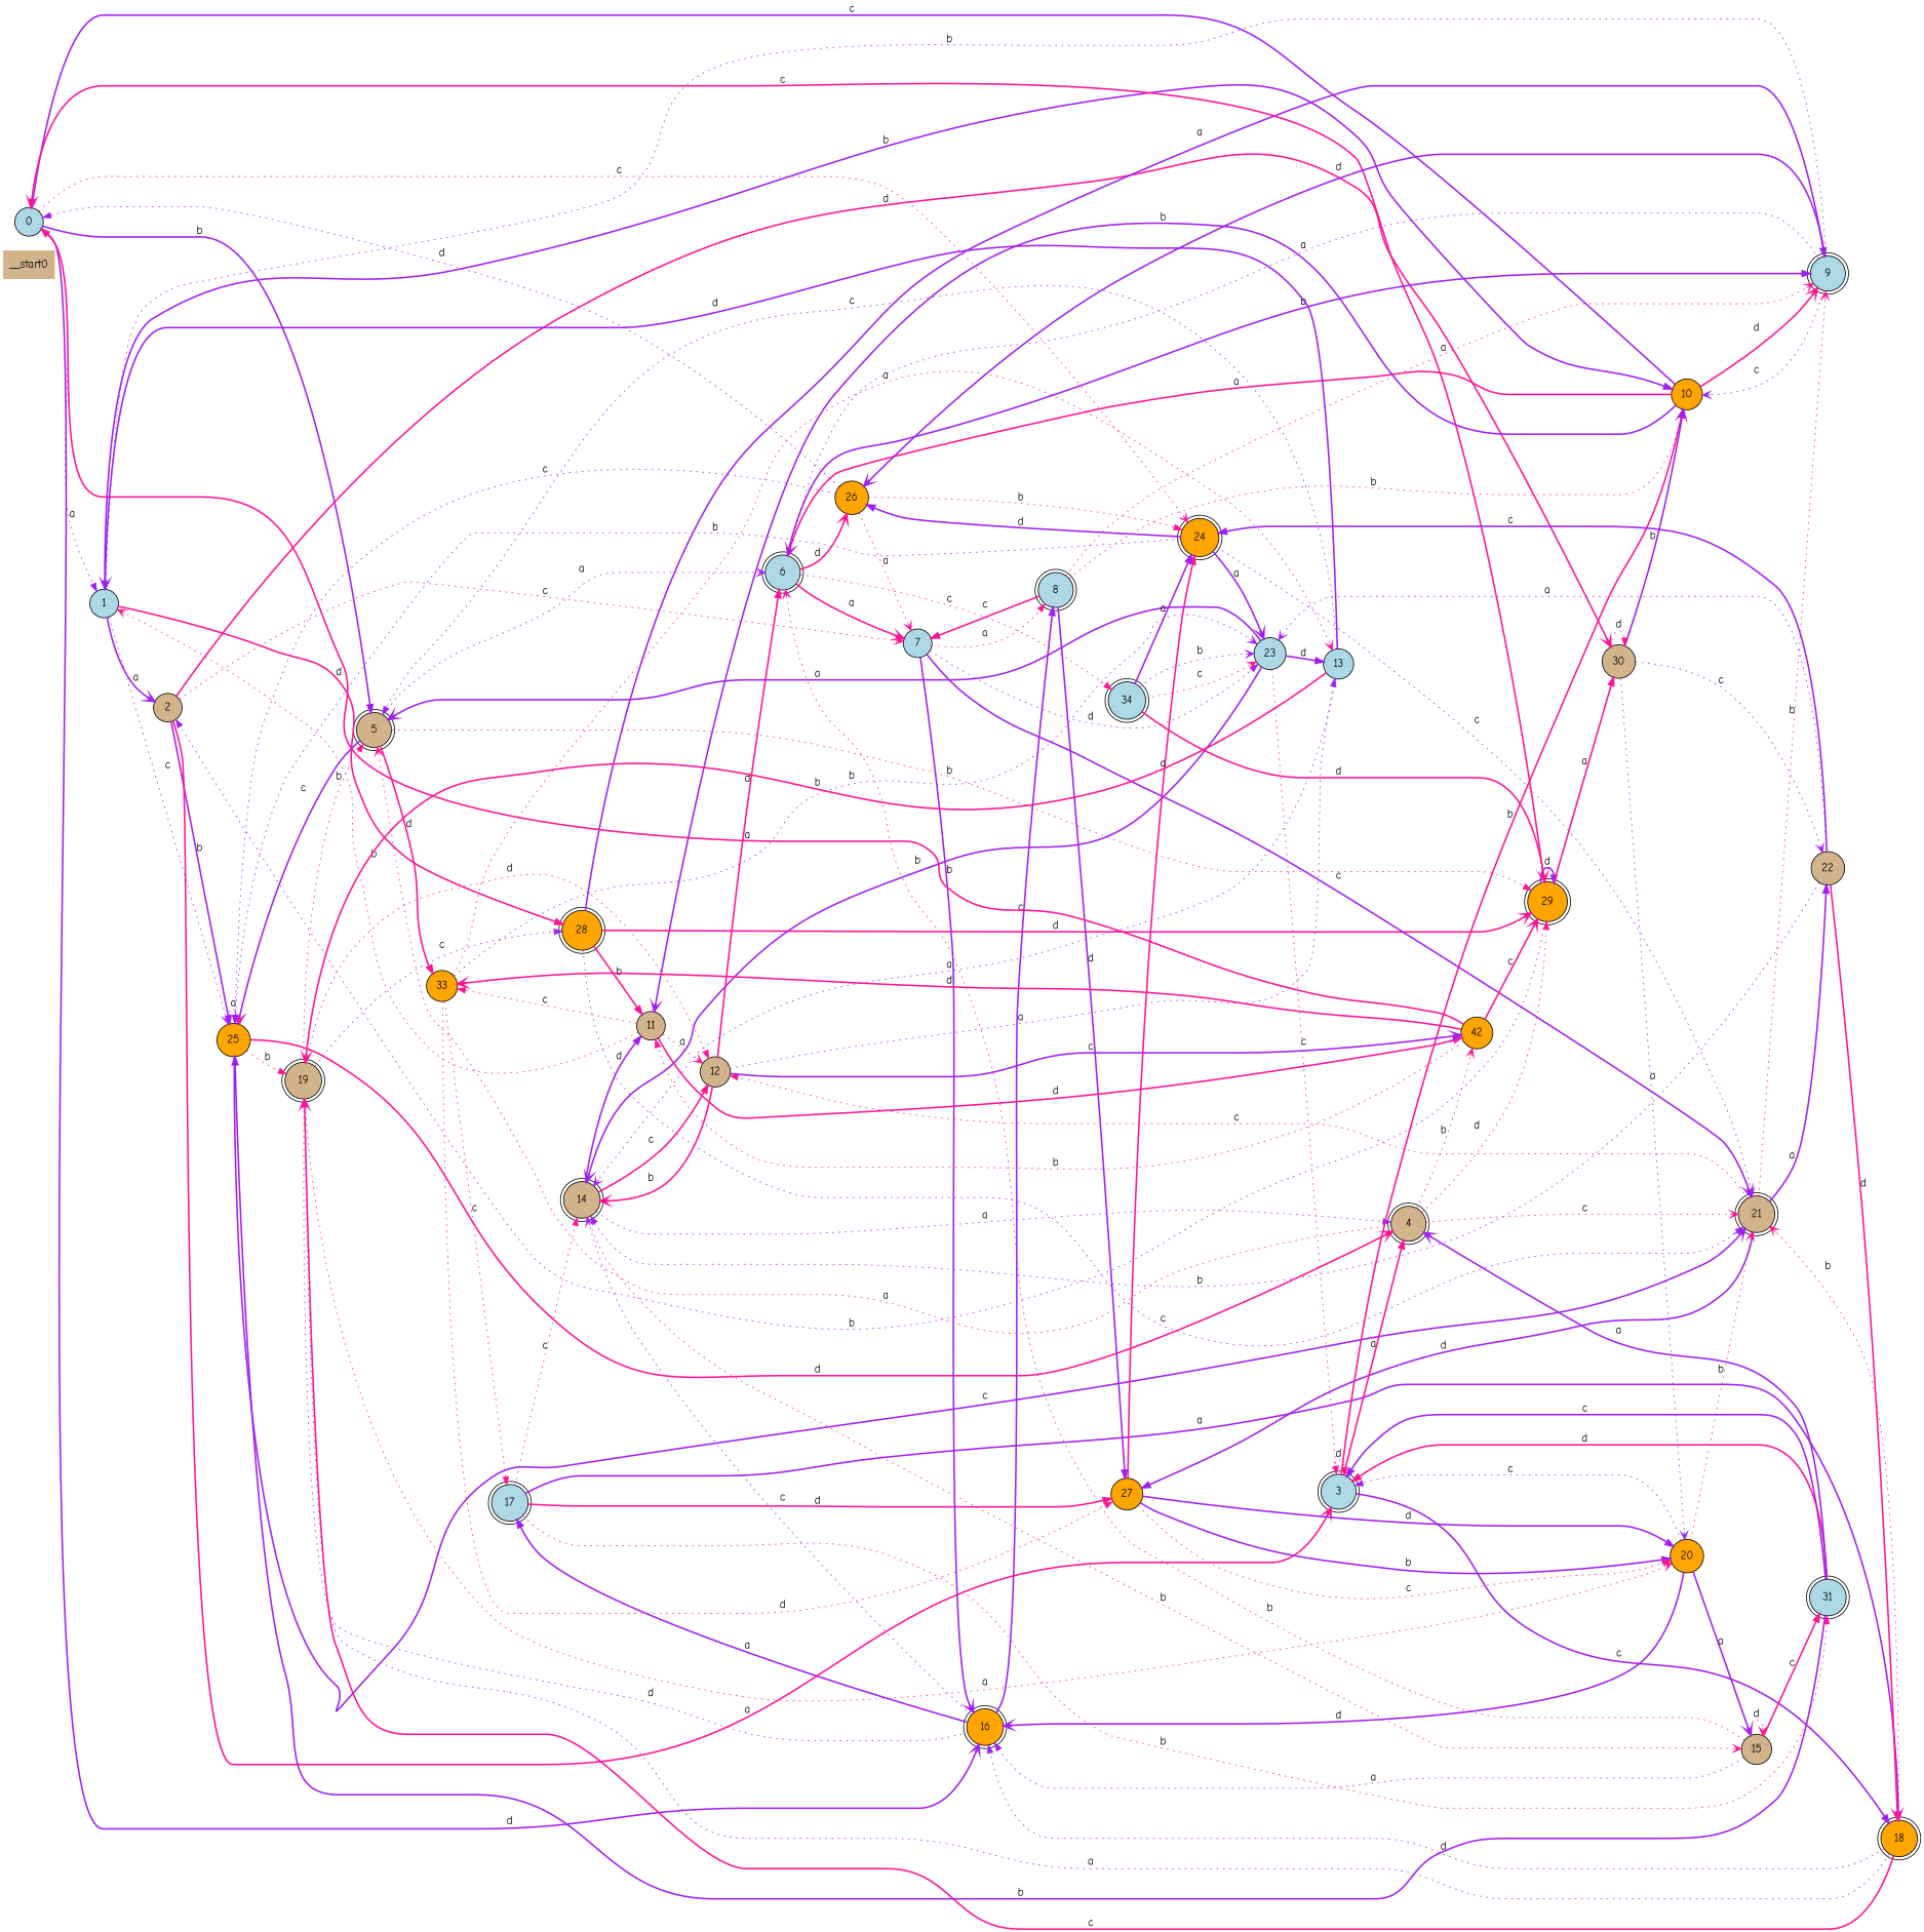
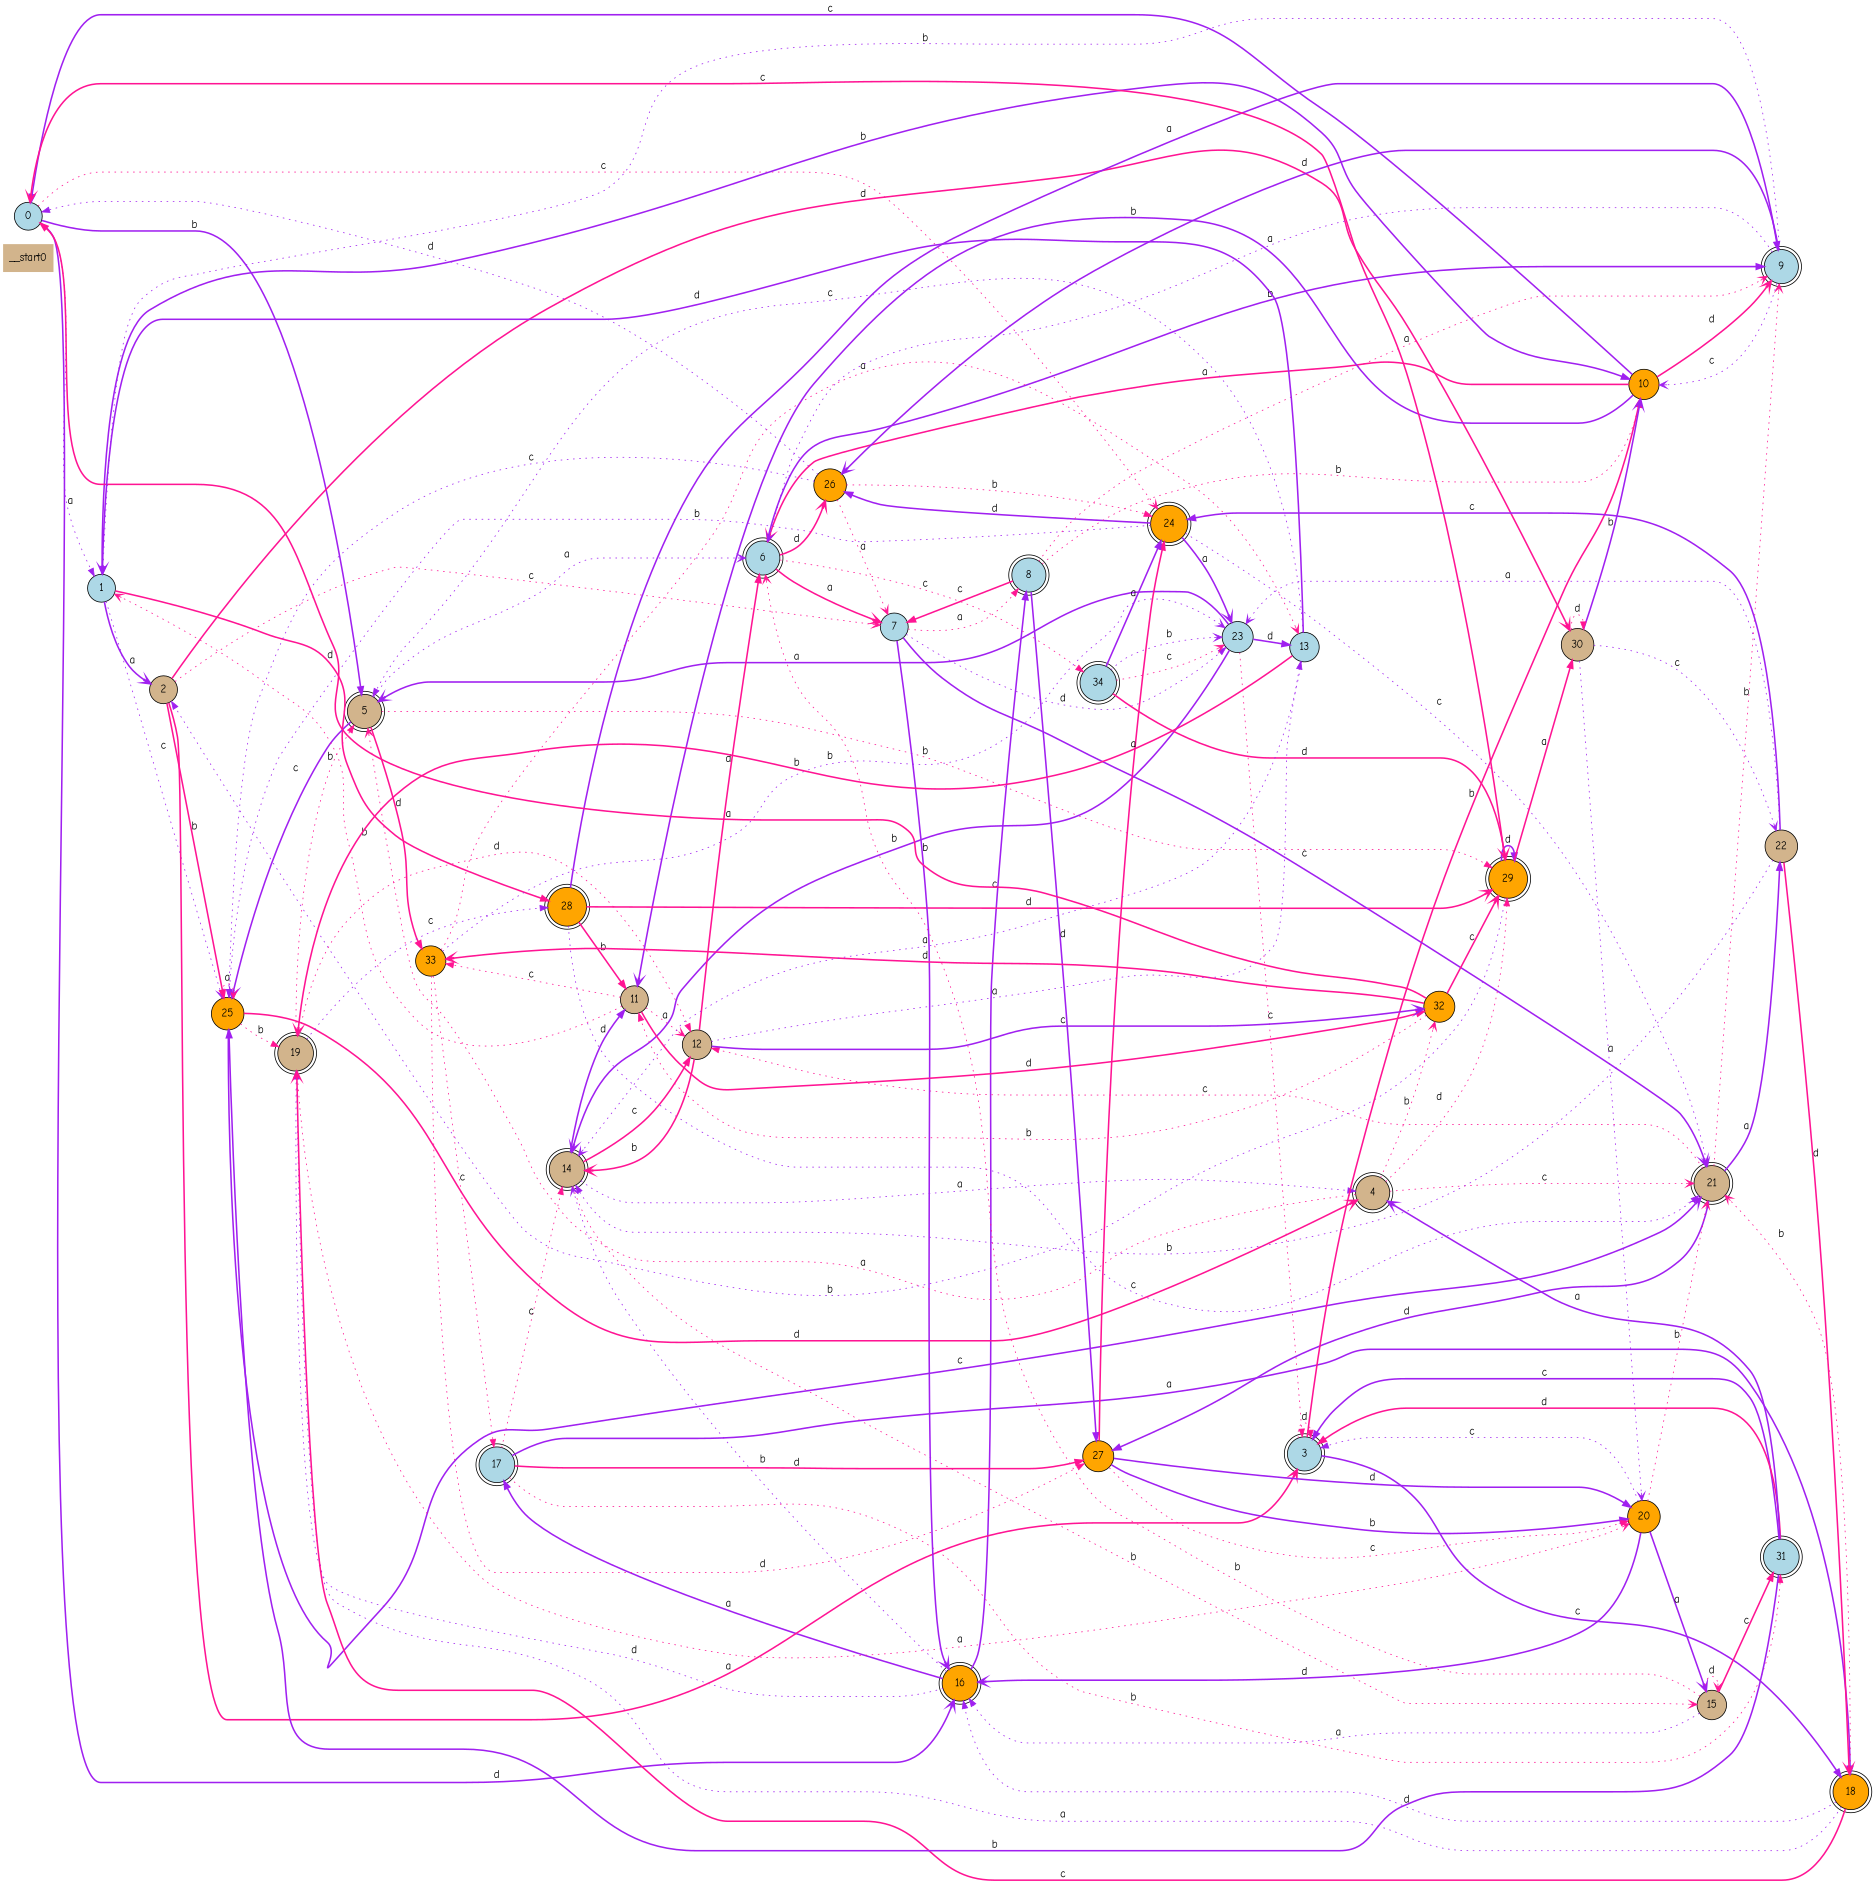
  digraph {
    fontname="Comic Neue"
    rankdir=LR
    node [fillcolor=tan fontname="Comic Neue" shape=circle style=filled color=black]
    edge [arrowhead=normal color=purple fontname="Comic Neue" style=bold]
    __start0 [shape=none color=""]
    n2 [fillcolor=lightblue label=0]
    n3 [fillcolor=lightblue label=1]
    n4 [label=5 shape=doublecircle style="rounded,filled"]
    n5 [fillcolor=orange label=16 shape=doublecircle style="rounded,filled"]
    n6 [fillcolor=orange label=24 shape=doublecircle style="rounded,filled"]
    n7 [label=2]
    n8 [fillcolor=orange label=10]
    n9 [fillcolor=orange label=25]
    n10 [fillcolor=orange label=28 shape=doublecircle style="rounded,filled"]
    n11 [fillcolor=orange label=29 shape=doublecircle style="rounded,filled"]
    n12 [fillcolor=lightblue label=6 shape=doublecircle style="rounded,filled"]
    n13 [fillcolor=orange label=33]
    n14 [fillcolor=lightblue label=8 shape=doublecircle style="rounded,filled"]
    n15 [label=14 shape=doublecircle style="rounded,filled"]
    n16 [label=19 shape=doublecircle style="rounded,filled"]
    n17 [fillcolor=lightblue label=17 shape=doublecircle style="rounded,filled"]
    n18 [label=21 shape=doublecircle style="rounded,filled"]
    n19 [fillcolor=orange label=26]
    n20 [fillcolor=lightblue label=23]
    n21 [fillcolor=lightblue label=3 shape=doublecircle style="rounded,filled"]
    n22 [fillcolor=lightblue label=7]
    n23 [label=30]
    n24 [fillcolor=lightblue label=9 shape=doublecircle style="rounded,filled"]
    n25 [label=11]
    n26 [label=4 shape=doublecircle style="rounded,filled"]
    n27 [fillcolor=orange label=18 shape=doublecircle style="rounded,filled"]
    n28 [fillcolor=orange label=20]
    n29 [label=22]
-   n30 [fillcolor=orange label=42]
+   n30 [fillcolor=orange label=32]
    n31 [fillcolor=orange label=27]
    n32 [label=12]
    n33 [fillcolor=lightblue label=34 shape=doublecircle style="rounded,filled"]
    n34 [fillcolor=lightblue label=13]
    n35 [label=15]
    n36 [fillcolor=lightblue label=31 shape=doublecircle style="rounded,filled"]
    n2 -> n3 [label=a style=dotted]
    n2 -> n4 [label=b]
    n2 -> n5 [arrowhead=vee label=d]
    n2 -> n6 [arrowhead=vee color=deeppink label=c style=dotted]
    n3 -> n7 [arrowhead=vee label=a]
    n3 -> n8 [label=b]
    n3 -> n9 [arrowhead=vee label=c style=dotted]
    n3 -> n10 [color=deeppink label=d]
    n4 -> n9 [arrowhead=vee label=c]
    n4 -> n11 [color=deeppink label=b style=dotted]
    n4 -> n12 [arrowhead=vee label=a style=dotted]
    n4 -> n13 [color=deeppink label=d]
    n5 -> n14 [label=c]
-   n5 -> n15 [arrowhead=vee label=c style=dotted]
+   n5 -> n15 [arrowhead=vee label=b style=dotted]
    n5 -> n16 [label=d style=dotted]
    n5 -> n17 [label=a]
    n6 -> n9 [label=b style=dotted]
    n6 -> n18 [arrowhead=vee label=c style=dotted]
    n6 -> n19 [label=d]
    n6 -> n20 [arrowhead=vee label=a]
-   n7 -> n9 [label=b]
+   n7 -> n9 [color=deeppink label=b]
    n7 -> n21 [arrowhead=vee color=deeppink label=a]
    n7 -> n22 [arrowhead=vee color=deeppink label=c style=dotted]
    n7 -> n23 [arrowhead=vee color=deeppink label=d]
    n8 -> n2 [label=c]
    n8 -> n12 [arrowhead=vee color=deeppink label=a]
    n8 -> n24 [arrowhead=vee color=deeppink label=d]
    n8 -> n25 [arrowhead=vee label=b]
    n9 -> n9 [arrowhead=vee color=deeppink label=a style=dotted]
    n9 -> n16 [color=deeppink label=b style=dotted]
    n9 -> n18 [arrowhead=vee label=c]
    n9 -> n26 [arrowhead=vee color=deeppink label=d]
    n10 -> n11 [arrowhead=vee color=deeppink label=d]
    n10 -> n18 [label=c style=dotted]
    n10 -> n24 [label=a]
    n10 -> n25 [color=deeppink label=b]
    n11 -> n2 [arrowhead=vee color=deeppink label=c]
    n11 -> n7 [label=b style=dotted]
    n11 -> n11 [label=d]
    n11 -> n23 [color=deeppink label=a]
    n12 -> n19 [arrowhead=vee color=deeppink label=d]
    n12 -> n22 [arrowhead=vee color=deeppink label=a]
    n12 -> n24 [label=b]
    n12 -> n33 [color=deeppink label=c style=dotted]
    n13 -> n17 [color=deeppink label=c style=dotted]
    n13 -> n20 [arrowhead=vee label=b style=dotted]
    n13 -> n31 [color=deeppink label=d style=dotted]
    n13 -> n34 [arrowhead=vee color=deeppink label=a style=dotted]
    n14 -> n8 [color=deeppink label=b style=dotted]
    n14 -> n22 [color=deeppink label=c]
    n14 -> n24 [arrowhead=vee color=deeppink label=a style=dotted]
    n14 -> n31 [label=d]
    n15 -> n25 [label=d]
    n15 -> n26 [label=a style=dotted]
    n15 -> n32 [color=deeppink label=c]
    n15 -> n35 [arrowhead=vee color=deeppink label=b style=dotted]
    n16 -> n4 [color=deeppink label=b style=dotted]
    n16 -> n10 [label=c style=dotted]
    n16 -> n28 [arrowhead=vee color=deeppink label=a style=dotted]
    n16 -> n32 [color=deeppink label=d style=dotted]
    n17 -> n15 [color=deeppink label=c style=dotted]
    n17 -> n27 [label=a]
    n17 -> n31 [color=deeppink label=d]
    n17 -> n36 [color=deeppink label=b style=dotted]
    n18 -> n24 [arrowhead=vee color=deeppink label=b style=dotted]
    n18 -> n29 [label=a]
    n18 -> n31 [label=d]
    n18 -> n32 [color=deeppink label=c style=dotted]
    n19 -> n2 [label=d style=dotted]
    n19 -> n6 [color=deeppink label=b style=dotted]
    n19 -> n9 [label=c style=dotted]
    n19 -> n22 [arrowhead=vee color=deeppink label=a style=dotted]
    n20 -> n4 [arrowhead=vee label=a]
    n20 -> n15 [arrowhead=vee label=b]
    n20 -> n21 [color=deeppink label=c style=dotted]
    n20 -> n34 [label=d]
    n21 -> n8 [color=deeppink label=b]
    n21 -> n21 [color=deeppink label=d style=dotted]
-   n21 -> n26 [color=deeppink label=a]
    n21 -> n27 [label=c]
    n22 -> n5 [arrowhead=vee label=b]
    n22 -> n14 [color=deeppink label=a style=dotted]
    n22 -> n18 [arrowhead=vee label=c]
    n22 -> n20 [label=d style=dotted]
    n23 -> n8 [arrowhead=vee label=b]
    n23 -> n23 [color=deeppink label=d style=dotted]
    n23 -> n28 [arrowhead=vee label=a style=dotted]
    n23 -> n29 [arrowhead=vee label=c style=dotted]
    n24 -> n3 [label=b style=dotted]
    n24 -> n8 [arrowhead=vee label=c style=dotted]
    n24 -> n12 [arrowhead=vee label=a style=dotted]
    n24 -> n19 [arrowhead=vee label=d]
    n25 -> n3 [arrowhead=vee color=deeppink label=b style=dotted]
    n25 -> n13 [color=deeppink label=c style=dotted]
    n25 -> n30 [color=deeppink label=d]
    n25 -> n32 [arrowhead=vee color=deeppink label=a style=dotted]
    n26 -> n4 [arrowhead=vee color=deeppink label=a style=dotted]
    n26 -> n11 [color=deeppink label=d style=dotted]
    n26 -> n18 [arrowhead=vee color=deeppink label=c style=dotted]
    n26 -> n30 [arrowhead=vee color=deeppink label=b style=dotted]
    n27 -> n5 [label=d style=dotted]
    n27 -> n16 [label=a style=dotted]
    n27 -> n16 [arrowhead=vee color=deeppink label=c]
    n27 -> n18 [arrowhead=vee color=deeppink label=b style=dotted]
    n28 -> n5 [arrowhead=vee label=d]
    n28 -> n18 [arrowhead=vee color=deeppink label=b style=dotted]
    n28 -> n21 [label=c style=dotted]
    n28 -> n35 [arrowhead=vee label=a]
    n29 -> n6 [label=c]
    n29 -> n15 [label=b style=dotted]
    n29 -> n20 [arrowhead=vee label=a style=dotted]
    n29 -> n27 [arrowhead=vee color=deeppink label=d]
    n30 -> n2 [color=deeppink label=a]
    n30 -> n11 [arrowhead=vee color=deeppink label=c]
    n30 -> n13 [arrowhead=vee color=deeppink label=d]
    n30 -> n25 [color=deeppink label=b style=dotted]
    n31 -> n6 [color=deeppink label=a]
    n31 -> n28 [label=b]
    n31 -> n28 [color=deeppink label=c style=dotted]
    n31 -> n28 [label=d]
    n32 -> n12 [color=deeppink label=d]
    n32 -> n15 [arrowhead=vee color=deeppink label=b]
    n32 -> n30 [arrowhead=vee label=c]
    n32 -> n34 [label=a style=dotted]
    n33 -> n6 [label=a]
    n33 -> n11 [arrowhead=vee color=deeppink label=d]
    n33 -> n20 [arrowhead=vee label=b style=dotted]
    n33 -> n20 [arrowhead=vee color=deeppink label=c style=dotted]
    n34 -> n3 [arrowhead=vee label=d]
    n34 -> n4 [label=c style=dotted]
    n34 -> n15 [arrowhead=vee label=a style=dotted]
    n34 -> n16 [arrowhead=vee color=deeppink label=b]
    n35 -> n5 [label=a style=dotted]
    n35 -> n12 [arrowhead=vee color=deeppink label=b style=dotted]
    n35 -> n35 [arrowhead=vee color=deeppink label=d style=dotted]
    n35 -> n36 [color=deeppink label=c]
    n36 -> n9 [label=b]
    n36 -> n21 [label=c]
    n36 -> n21 [color=deeppink label=d]
    n36 -> n26 [arrowhead=vee label=a]
  }
